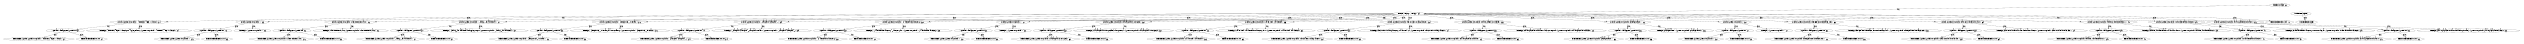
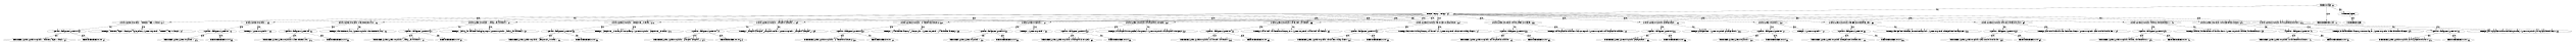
  digraph {
    n1 [label=<(METHOD,usage)<SUB>372</SUB>>]
    n2 [label=<(BLOCK,&lt;empty&gt;,&lt;empty&gt;)<SUB>374</SUB>>]
    n3 [label=<(MODIFIER,STATIC)>]
    n4 [label=<(METHOD_RETURN,void)<SUB>372</SUB>>]
    n5 [label=<(println,System.out.println(&quot;java org.apache.tools.ant.t...)<SUB>373</SUB>>]
    n6 [label=<(println,System.out.println(&quot;  [OPTIONS] [EJB 1.1 descri...)<SUB>374</SUB>>]
    n7 [label=<(println,System.out.println(&quot;&quot;))<SUB>375</SUB>>]
    n8 [label=<(println,System.out.println(&quot;Where OPTIONS are:&quot;))<SUB>376</SUB>>]
    n9 [label=<(println,System.out.println(&quot;  -debug -- for additional ...)<SUB>377</SUB>>]
    n10 [label=<(println,System.out.println(&quot;  -keepsource -- to retain ...)<SUB>378</SUB>>]
    n11 [label=<(println,System.out.println(&quot;  -classpath [classpath] --...)<SUB>379</SUB>>]
    n12 [label=<(println,System.out.println(&quot;  -d [destination directory...)<SUB>380</SUB>>]
    n13 [label=<(println,System.out.println(&quot;&quot;))<SUB>381</SUB>>]
    n14 [label=<(println,System.out.println(&quot;If a classpath is not speci...)<SUB>382</SUB>>]
    n15 [label=<(println,System.out.println(&quot;will be used.  If a destina...)<SUB>383</SUB>>]
    n16 [label=<(println,System.out.println(&quot;the current working directo...)<SUB>384</SUB>>]
    n17 [label=<(println,System.out.println(&quot;still be placed in subfolde...)<SUB>385</SUB>>]
    n18 [label=<(println,System.out.println(&quot;package name).&quot;))<SUB>386</SUB>>]
    n19 [label=<(println,System.out.println(&quot;&quot;))<SUB>387</SUB>>]
    n20 [label=<(println,System.out.println(&quot;The EJB home interface, rem...)<SUB>388</SUB>>]
    n21 [label=<(println,System.out.println(&quot;class must be found in the ...)<SUB>389</SUB>>]
    n22 [label=<(println,System.out.println(&quot;addition, the destination w...)<SUB>390</SUB>>]
    n23 [label=<(println,System.out.println(&quot;in the destination director...)<SUB>391</SUB>>]
    n24 [label=<(MODIFIER,PRIVATE)>]
    n25 [label=<(&lt;operator&gt;.fieldAccess,System.out)<SUB>373</SUB>>]
    n26 [label=<(LITERAL,&quot;java org.apache.tools.ant.taskdefs.optional.ej...,System.out.println(&quot;java org.apache.tools.ant.t...)<SUB>373</SUB>>]
    n27 [label=<(&lt;operator&gt;.fieldAccess,System.out)<SUB>374</SUB>>]
    n28 [label=<(LITERAL,&quot;  [OPTIONS] [EJB 1.1 descriptor] [iAS EJB desc...,System.out.println(&quot;  [OPTIONS] [EJB 1.1 descri...)<SUB>374</SUB>>]
    n29 [label=<(&lt;operator&gt;.fieldAccess,System.out)<SUB>375</SUB>>]
    n30 [label=<(LITERAL,&quot;&quot;,System.out.println(&quot;&quot;))<SUB>375</SUB>>]
    n31 [label=<(&lt;operator&gt;.fieldAccess,System.out)<SUB>376</SUB>>]
    n32 [label=<(LITERAL,&quot;Where OPTIONS are:&quot;,System.out.println(&quot;Where OPTIONS are:&quot;))<SUB>376</SUB>>]
    n33 [label=<(&lt;operator&gt;.fieldAccess,System.out)<SUB>377</SUB>>]
    n34 [label=<(LITERAL,&quot;  -debug -- for additional debugging output&quot;,System.out.println(&quot;  -debug -- for additional ...)<SUB>377</SUB>>]
    n35 [label=<(&lt;operator&gt;.fieldAccess,System.out)<SUB>378</SUB>>]
    n36 [label=<(LITERAL,&quot;  -keepsource -- to retain Java source files g...,System.out.println(&quot;  -keepsource -- to retain ...)<SUB>378</SUB>>]
    n37 [label=<(&lt;operator&gt;.fieldAccess,System.out)<SUB>379</SUB>>]
    n38 [label=<(LITERAL,&quot;  -classpath [classpath] -- classpath used for...,System.out.println(&quot;  -classpath [classpath] --...)<SUB>379</SUB>>]
    n39 [label=<(&lt;operator&gt;.fieldAccess,System.out)<SUB>380</SUB>>]
    n40 [label=<(LITERAL,&quot;  -d [destination directory] -- directory for ...,System.out.println(&quot;  -d [destination directory...)<SUB>380</SUB>>]
    n41 [label=<(&lt;operator&gt;.fieldAccess,System.out)<SUB>381</SUB>>]
    n42 [label=<(LITERAL,&quot;&quot;,System.out.println(&quot;&quot;))<SUB>381</SUB>>]
    n43 [label=<(&lt;operator&gt;.fieldAccess,System.out)<SUB>382</SUB>>]
    n44 [label=<(LITERAL,&quot;If a classpath is not specified, the system cl...,System.out.println(&quot;If a classpath is not speci...)<SUB>382</SUB>>]
    n45 [label=<(&lt;operator&gt;.fieldAccess,System.out)<SUB>383</SUB>>]
    n46 [label=<(LITERAL,&quot;will be used.  If a destination directory is n...,System.out.println(&quot;will be used.  If a destina...)<SUB>383</SUB>>]
    n47 [label=<(&lt;operator&gt;.fieldAccess,System.out)<SUB>384</SUB>>]
    n48 [label=<(LITERAL,&quot;the current working directory will be used (cl...,System.out.println(&quot;the current working directo...)<SUB>384</SUB>>]
    n49 [label=<(&lt;operator&gt;.fieldAccess,System.out)<SUB>385</SUB>>]
    n50 [label=<(LITERAL,&quot;still be placed in subfolders which correspond...,System.out.println(&quot;still be placed in subfolde...)<SUB>385</SUB>>]
    n51 [label=<(&lt;operator&gt;.fieldAccess,System.out)<SUB>386</SUB>>]
    n52 [label=<(LITERAL,&quot;package name).&quot;,System.out.println(&quot;package name).&quot;))<SUB>386</SUB>>]
    n53 [label=<(&lt;operator&gt;.fieldAccess,System.out)<SUB>387</SUB>>]
    n54 [label=<(LITERAL,&quot;&quot;,System.out.println(&quot;&quot;))<SUB>387</SUB>>]
    n55 [label=<(&lt;operator&gt;.fieldAccess,System.out)<SUB>388</SUB>>]
    n56 [label=<(LITERAL,&quot;The EJB home interface, remote interface, and ...,System.out.println(&quot;The EJB home interface, rem...)<SUB>388</SUB>>]
    n57 [label=<(&lt;operator&gt;.fieldAccess,System.out)<SUB>389</SUB>>]
    n58 [label=<(LITERAL,&quot;class must be found in the destination directo...,System.out.println(&quot;class must be found in the ...)<SUB>389</SUB>>]
    n59 [label=<(&lt;operator&gt;.fieldAccess,System.out)<SUB>390</SUB>>]
    n60 [label=<(LITERAL,&quot;addition, the destination will look for the st...,System.out.println(&quot;addition, the destination w...)<SUB>390</SUB>>]
    n61 [label=<(&lt;operator&gt;.fieldAccess,System.out)<SUB>391</SUB>>]
    n62 [label=<(LITERAL,&quot;in the destination directory to ensure they ar...,System.out.println(&quot;in the destination director...)<SUB>391</SUB>>]
    n63 [label=<(IDENTIFIER,System,System.out.println(&quot;java org.apache.tools.ant.t...)<SUB>373</SUB>>]
    n64 [label=<(FIELD_IDENTIFIER,out,out)<SUB>373</SUB>>]
    n65 [label=<(IDENTIFIER,System,System.out.println(&quot;  [OPTIONS] [EJB 1.1 descri...)<SUB>374</SUB>>]
    n66 [label=<(FIELD_IDENTIFIER,out,out)<SUB>374</SUB>>]
    n67 [label=<(IDENTIFIER,System,System.out.println(&quot;&quot;))<SUB>375</SUB>>]
    n68 [label=<(FIELD_IDENTIFIER,out,out)<SUB>375</SUB>>]
    n69 [label=<(IDENTIFIER,System,System.out.println(&quot;Where OPTIONS are:&quot;))<SUB>376</SUB>>]
    n70 [label=<(FIELD_IDENTIFIER,out,out)<SUB>376</SUB>>]
    n71 [label=<(IDENTIFIER,System,System.out.println(&quot;  -debug -- for additional ...)<SUB>377</SUB>>]
    n72 [label=<(FIELD_IDENTIFIER,out,out)<SUB>377</SUB>>]
    n73 [label=<(IDENTIFIER,System,System.out.println(&quot;  -keepsource -- to retain ...)<SUB>378</SUB>>]
    n74 [label=<(FIELD_IDENTIFIER,out,out)<SUB>378</SUB>>]
    n75 [label=<(IDENTIFIER,System,System.out.println(&quot;  -classpath [classpath] --...)<SUB>379</SUB>>]
    n76 [label=<(FIELD_IDENTIFIER,out,out)<SUB>379</SUB>>]
    n77 [label=<(IDENTIFIER,System,System.out.println(&quot;  -d [destination directory...)<SUB>380</SUB>>]
    n78 [label=<(FIELD_IDENTIFIER,out,out)<SUB>380</SUB>>]
    n79 [label=<(IDENTIFIER,System,System.out.println(&quot;&quot;))<SUB>381</SUB>>]
    n80 [label=<(FIELD_IDENTIFIER,out,out)<SUB>381</SUB>>]
    n81 [label=<(IDENTIFIER,System,System.out.println(&quot;If a classpath is not speci...)<SUB>382</SUB>>]
    n82 [label=<(FIELD_IDENTIFIER,out,out)<SUB>382</SUB>>]
    n83 [label=<(IDENTIFIER,System,System.out.println(&quot;will be used.  If a destina...)<SUB>383</SUB>>]
    n84 [label=<(FIELD_IDENTIFIER,out,out)<SUB>383</SUB>>]
    n85 [label=<(IDENTIFIER,System,System.out.println(&quot;the current working directo...)<SUB>384</SUB>>]
    n86 [label=<(FIELD_IDENTIFIER,out,out)<SUB>384</SUB>>]
    n87 [label=<(IDENTIFIER,System,System.out.println(&quot;still be placed in subfolde...)<SUB>385</SUB>>]
    n88 [label=<(FIELD_IDENTIFIER,out,out)<SUB>385</SUB>>]
    n89 [label=<(IDENTIFIER,System,System.out.println(&quot;package name).&quot;))<SUB>386</SUB>>]
    n90 [label=<(FIELD_IDENTIFIER,out,out)<SUB>386</SUB>>]
    n91 [label=<(IDENTIFIER,System,System.out.println(&quot;&quot;))<SUB>387</SUB>>]
    n92 [label=<(FIELD_IDENTIFIER,out,out)<SUB>387</SUB>>]
    n93 [label=<(IDENTIFIER,System,System.out.println(&quot;The EJB home interface, rem...)<SUB>388</SUB>>]
    n94 [label=<(FIELD_IDENTIFIER,out,out)<SUB>388</SUB>>]
    n95 [label=<(IDENTIFIER,System,System.out.println(&quot;class must be found in the ...)<SUB>389</SUB>>]
    n96 [label=<(FIELD_IDENTIFIER,out,out)<SUB>389</SUB>>]
    n97 [label=<(IDENTIFIER,System,System.out.println(&quot;addition, the destination w...)<SUB>390</SUB>>]
    n98 [label=<(FIELD_IDENTIFIER,out,out)<SUB>390</SUB>>]
    n99 [label=<(IDENTIFIER,System,System.out.println(&quot;in the destination director...)<SUB>391</SUB>>]
    n100 [label=<(FIELD_IDENTIFIER,out,out)<SUB>391</SUB>>]
    n1 -> n2 [label="AST: "]
-   n2 -> n4 [label="AST: "]
+   n1 -> n3 [label="AST: "]
+   n1 -> n4 [label="AST: "]
    n2 -> n5 [label="AST: "]
    n2 -> n6 [label="AST: "]
    n2 -> n7 [label="AST: "]
    n2 -> n8 [label="AST: "]
    n2 -> n9 [label="AST: "]
    n2 -> n10 [label="AST: "]
    n2 -> n11 [label="AST: "]
    n2 -> n12 [label="AST: "]
    n2 -> n13 [label="AST: "]
    n2 -> n14 [label="AST: "]
    n2 -> n15 [label="AST: "]
    n2 -> n16 [label="AST: "]
    n2 -> n17 [label="AST: "]
    n2 -> n18 [label="AST: "]
    n2 -> n19 [label="AST: "]
    n2 -> n20 [label="AST: "]
    n2 -> n21 [label="AST: "]
    n2 -> n22 [label="AST: "]
    n2 -> n23 [label="AST: "]
    n3 -> n24 [label="AST: "]
    n5 -> n25 [label="AST: "]
    n5 -> n26 [label="AST: "]
    n6 -> n27 [label="AST: "]
    n6 -> n28 [label="AST: "]
    n7 -> n29 [label="AST: "]
    n7 -> n30 [label="AST: "]
    n8 -> n31 [label="AST: "]
    n8 -> n32 [label="AST: "]
    n9 -> n33 [label="AST: "]
    n9 -> n34 [label="AST: "]
    n10 -> n35 [label="AST: "]
    n10 -> n36 [label="AST: "]
    n11 -> n37 [label="AST: "]
    n11 -> n38 [label="AST: "]
    n12 -> n39 [label="AST: "]
    n12 -> n40 [label="AST: "]
    n13 -> n41 [label="AST: "]
    n13 -> n42 [label="AST: "]
    n14 -> n43 [label="AST: "]
    n14 -> n44 [label="AST: "]
    n15 -> n45 [label="AST: "]
    n15 -> n46 [label="AST: "]
    n16 -> n47 [label="AST: "]
    n16 -> n48 [label="AST: "]
    n17 -> n49 [label="AST: "]
    n17 -> n50 [label="AST: "]
    n18 -> n51 [label="AST: "]
    n18 -> n52 [label="AST: "]
    n19 -> n53 [label="AST: "]
    n19 -> n54 [label="AST: "]
    n20 -> n55 [label="AST: "]
    n20 -> n56 [label="AST: "]
    n21 -> n57 [label="AST: "]
    n21 -> n58 [label="AST: "]
    n22 -> n59 [label="AST: "]
    n22 -> n60 [label="AST: "]
    n23 -> n61 [label="AST: "]
    n23 -> n62 [label="AST: "]
    n25 -> n63 [label="AST: "]
    n25 -> n64 [label="AST: "]
    n27 -> n65 [label="AST: "]
    n27 -> n66 [label="AST: "]
    n29 -> n67 [label="AST: "]
    n29 -> n68 [label="AST: "]
    n31 -> n69 [label="AST: "]
    n31 -> n70 [label="AST: "]
    n33 -> n71 [label="AST: "]
    n33 -> n72 [label="AST: "]
    n35 -> n73 [label="AST: "]
    n35 -> n74 [label="AST: "]
    n37 -> n75 [label="AST: "]
    n37 -> n76 [label="AST: "]
    n39 -> n77 [label="AST: "]
    n39 -> n78 [label="AST: "]
    n41 -> n79 [label="AST: "]
    n41 -> n80 [label="AST: "]
    n43 -> n81 [label="AST: "]
    n43 -> n82 [label="AST: "]
    n45 -> n83 [label="AST: "]
    n45 -> n84 [label="AST: "]
    n47 -> n85 [label="AST: "]
    n47 -> n86 [label="AST: "]
    n49 -> n87 [label="AST: "]
    n49 -> n88 [label="AST: "]
    n51 -> n89 [label="AST: "]
    n51 -> n90 [label="AST: "]
    n53 -> n91 [label="AST: "]
    n53 -> n92 [label="AST: "]
    n55 -> n93 [label="AST: "]
    n55 -> n94 [label="AST: "]
    n57 -> n95 [label="AST: "]
    n57 -> n96 [label="AST: "]
    n59 -> n97 [label="AST: "]
    n59 -> n98 [label="AST: "]
    n61 -> n99 [label="AST: "]
    n61 -> n100 [label="AST: "]
  }
